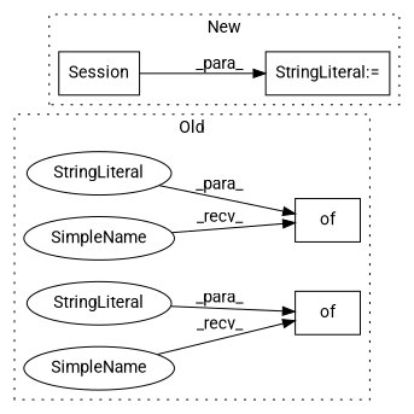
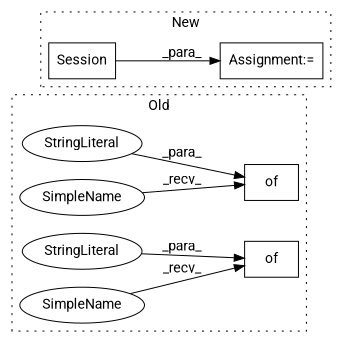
  digraph {
    rankdir=LR
    fontname=Roboto
    node [a=32 l="3,1" shape=box fontname=Roboto]
    edge [fontname=Roboto]
    n1 [label=of s="3116,3167"]
    n2 [a=45 l=39 label=StringLiteral s=3128 shape=ellipse]
    n3 [label=of s="2976,3061"]
    n4 [a=45 l=19 label=StringLiteral s=2988 shape=ellipse]
    n5 [a=42 l=3 label=SimpleName s=2972 shape=ellipse]
    n6 [a=42 l=3 label=SimpleName s=3112 shape=ellipse]
    n7 [l=9 label=Session s=3190]
-   n8 [a=7 l=1 label="StringLiteral:=" s=3120]
+   n8 [a=7 l=1 label="Assignment:=" s=3120]
    subgraph cluster_1 {
      label=Old
      style=dotted
      n1
      n2
      n3
      n4
      n5
      n6
    }
    subgraph cluster_2 {
      label=New
      style=dotted
      n7
      n8
    }
    n2 -> n1 [label=_para_]
    n4 -> n3 [label=_para_]
    n5 -> n3 [label=_recv_]
    n6 -> n1 [label=_recv_]
    n7 -> n8 [label=_para_]
  }
